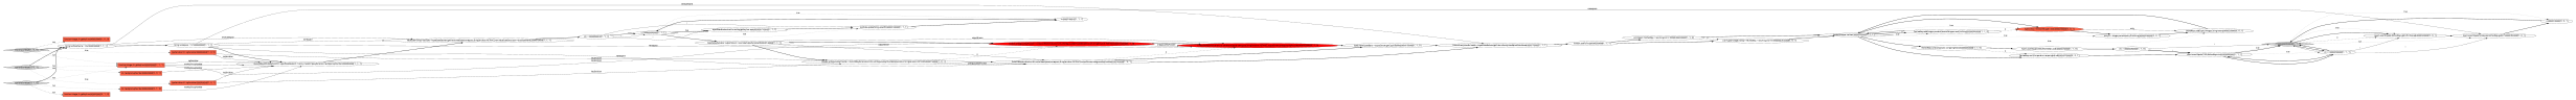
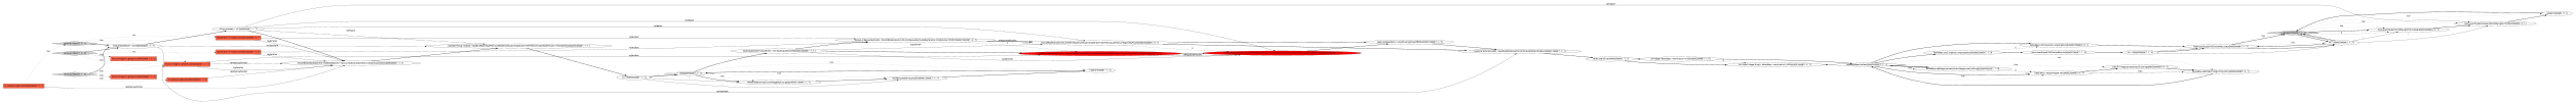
  digraph {
    fontname="Open Sans"
    rankdir=LR
    node [fillcolor=white fontname="Open Sans" shape=ellipse style=filled]
    edge [fontname="Open Sans" style=bold]
    n1 [label="boolean ambiguousKeyPossible = RocksDBKeySerializationUtils.isAmbiguousKeyPossible(keySerializer,StringSerializer.INSTANCE)@@@15@@@['1', '0', '1']"]
    n2 [label="RocksDBKeySerializationUtils.writeNameSpace(namespace,StringSerializer.INSTANCE,outputStream,ambiguousKeyPossible)@@@16@@@['1', '0', '1']"]
    n3 [fillcolor=red label="boolean ambiguousKeyPossible = CompositeKeySerializationUtils.isAmbiguousKeyPossible(keySerializer,StringSerializer.INSTANCE)@@@15@@@['0', '1', '0']"]
    n4 [label="ColumnFamilyHandle handle = keyedStateBackend.getColumnFamilyHandle(testStateName)@@@17@@@['1', '1', '1']"]
    n5 [fillcolor=red label="CompositeKeySerializationUtils.writeNameSpace(namespace,StringSerializer.INSTANCE,outputStream,ambiguousKeyPossible)@@@16@@@['0', '1', '0']"]
    n6 [label="byte(( nameSpaceBytes = outputStream.getCopyOfBuffer()@@@17@@@['1', '1', '0']"]
    n7 [label="RocksDBKeyedStateBackend<K> keyedStateBackend = factory.create(tmp,keySerializer,maxKeyGroupNumber)@@@6@@@['1', '1', '1']"]
    n8 [label="ValueState<String> testState = keyedStateBackend.getPartitionedState(namespace,StringSerializer.INSTANCE,new ValueStateDescriptor<>(testStateName,))@@@7@@@['1', '1', '1']"]
    n9 [label="int i = 0@@@8@@@['1', '1', '1']"]
    n10 [label="i < 1000@@@9@@@['1', '1', '1']" shape=diamond]
    n11 [label="DataOutputSerializer outputStream = new DataOutputSerializer(8)@@@14@@@['1', '1', '1']"]
    n12 [label="testState.update(String.valueOf(i))@@@12@@@['1', '1', '1']"]
    n13 [label="keyedStateBackend.setCurrentKey(getKeyFunc.apply(i))@@@11@@@['1', '1', '1']"]
    n14 [label="++i@@@10@@@['1', '1', '1']"]
    n15 [label="String testStateName = \"aha\"@@@3@@@['1', '1', '1']"]
    n16 [label="String namespace = \"ns\"@@@4@@@['1', '1', '1']"]
    n17 [label="Assert.assertEquals(namespace,fetchedKeys.get(i).f1)@@@33@@@['0', '0', '1']"]
    n18 [label="iterator.seekToFirst()@@@20@@@['1', '1', '1']"]
    n19 [fillcolor=lightgray label="i < 1000@@@30@@@['1', '1', '1']" shape=diamond]
    n20 [label="Assert.assertEquals(i,fetchedKeys.get(i).f0.intValue())@@@32@@@['0', '0', '1']"]
    n21 [label="++i@@@31@@@['0', '0', '1']"]
    n22 [label="int i = 0@@@29@@@['1', '1', '1']"]
    n23 [label="Assert.assertEquals(1000,fetchedKeys.size())@@@28@@@['1', '1', '1']"]
    n24 [fillcolor=lightgray label="testIteratorHelper['1', '0', '0']" shape=diamond]
    n25 [fillcolor=tomato label="TypeSerializer<K> keySerializer@@@2@@@['1', '0', '0']" shape=box]
    n26 [fillcolor=tomato label="Function<Integer,K> getKeyFunc@@@2@@@['1', '0', '0']" shape=box]
    n27 [fillcolor=tomato label="Function<Integer,K> getKeyFunc@@@2@@@['1', '1', '1']" shape=box]
-   n28 [fillcolor=tomato label="Tuple2 entry = iteratorWrapper.next()@@@23@@@['0', '0', '1']"]
+   n28 [label="Tuple2 entry = iteratorWrapper.next()@@@23@@@['0', '0', '1']"]
    n29 [label="entry.f0 = Integer.parseInt(entry.f0.toString())@@@24@@@['0', '0', '1']"]
    n30 [label="fetchedKeys.add((Tuple2<Integer,String>)entry)@@@25@@@['0', '0', '1']"]
    n31 [label="iteratorWrapper.hasNext()@@@22@@@['1', '1', '1']" shape=diamond]
    n32 [label="List<Tuple2<Integer,String>> fetchedKeys = new ArrayList<>(1000)@@@21@@@['0', '0', '1']"]
    n33 [label="List<Integer> fetchedKeys = new ArrayList<>(1000)@@@22@@@['1', '1', '0']"]
    n34 [label="fetchedKeys.add(Integer.parseInt(iteratorWrapper.next().toString()))@@@24@@@['1', '1', '0']"]
    n35 [label="fetchedKeys.sort(Comparator.comparingInt(null))@@@26@@@['1', '1', '0']"]
    n36 [label="fetchedKeys.sort(Comparator.comparingInt(null))@@@27@@@['0', '0', '1']"]
    n37 [label="Assert.assertEquals(1000,fetchedKeys.size())@@@27@@@['1', '1', '0']"]
    n38 [fillcolor=tomato label="int maxKeyGroupNumber@@@2@@@['0', '1', '0']" shape=box]
    n39 [fillcolor=tomato label="TypeSerializer<K> keySerializer@@@2@@@['0', '0', '1']" shape=box]
    n40 [label="int i = 0@@@28@@@['1', '1', '0']"]
    n41 [fillcolor=tomato label="int maxKeyGroupNumber@@@2@@@['0', '0', '1']" shape=box]
    n42 [fillcolor=lightgray label="testIteratorHelper['0', '0', '1']" shape=diamond]
    n43 [fillcolor=tomato label="Function<Integer,K> getKeyFunc@@@2@@@['0', '1', '0']" shape=box]
    n44 [fillcolor=lightgray label="testIteratorHelper['0', '1', '0']" shape=diamond]
    n1 -> n2
    n1 -> n2 [label=ambiguousKeyPossible style=solid]
    n1 -> n3 [label=0 style=dashed]
    n2 -> n4
    n2 -> n5 [label=0 style=dashed]
    n2 -> n6
    n3 -> n5
    n3 -> n5 [label=ambiguousKeyPossible style=solid]
    n4 -> n18
    n5 -> n6
    n6 -> n4
    n7 -> n8
    n8 -> n9
    n9 -> n10
    n9 -> n10 [label=i style=solid]
    n9 -> n12 [label=i style=solid]
    n9 -> n13 [label=i style=solid]
    n10 -> n11
    n10 -> n12 [label=true style=dotted]
    n10 -> n13
    n10 -> n13 [label=true style=dotted]
    n10 -> n14 [label=true style=dotted]
    n11 -> n1
    n11 -> n2 [label=outputStream style=solid]
    n11 -> n3
    n11 -> n5 [label=outputStream style=solid]
    n12 -> n14
    n13 -> n12
    n14 -> n10
    n15 -> n4 [label=testStateName style=solid]
    n15 -> n8 [label=testStateName style=solid]
    n15 -> n16
    n16 -> n2 [label=namespace style=solid]
    n16 -> n5 [label=namespace style=solid]
    n16 -> n7
    n16 -> n8 [label=namespace style=solid]
    n16 -> n17 [label=namespace style=solid]
    n17 -> n21
    n18 -> n32
    n18 -> n33
    n19 -> n17 [label=true style=dotted]
    n19 -> n20 [label=true style=dotted]
    n19 -> n20
    n19 -> n20 [label=0 style=dashed]
    n19 -> n21 [label=true style=dotted]
    n19 -> n22
    n20 -> n17
    n21 -> n19
    n22 -> n17 [label=i style=solid]
    n22 -> n19 [label=i style=solid]
    n22 -> n19
    n22 -> n20 [label=i style=solid]
    n22 -> n23
    n23 -> n19 [label=true style=dotted]
    n23 -> n19
    n23 -> n22 [label=true style=dotted]
    n23 -> n22
    n24 -> n15
    n24 -> n25 [label=true style=dotted]
    n24 -> n26 [label=true style=dashed]
    n24 -> n27 [label=true style=dotted]
    n25 -> n1 [label=keySerializer style=solid]
    n25 -> n7 [label=keySerializer style=solid]
    n27 -> n3 [label=keySerializer style=solid]
    n27 -> n7 [label=keySerializer style=solid]
    n27 -> n7 [label=maxKeyGroupNumber style=solid]
    n28 -> n29
    n28 -> n30 [label=entry style=solid]
    n29 -> n30
    n30 -> n31
    n31 -> n28
    n31 -> n28 [label=true style=dotted]
    n31 -> n29 [label=true style=dotted]
    n31 -> n30 [label=true style=dotted]
    n31 -> n34
    n31 -> n34 [label=true style=dotted]
    n31 -> n35
    n31 -> n36
    n32 -> n31
    n33 -> n31
    n33 -> n32 [label=0 style=dashed]
    n34 -> n28 [label=0 style=dashed]
    n34 -> n31
    n35 -> n36 [label=0 style=dashed]
    n35 -> n37
    n36 -> n23
    n37 -> n40
    n38 -> n7 [label=maxKeyGroupNumber style=solid]
    n39 -> n1 [label=keySerializer style=solid]
    n39 -> n7 [label=keySerializer style=solid]
-   n40 -> n19 [label=i style=solid]
+   n40 -> n22 [label=i style=solid]
    n40 -> n23
    n40 -> n23 [label=i style=solid]
    n41 -> n7 [label=maxKeyGroupNumber style=solid]
    n42 -> n15
    n42 -> n27 [label=true style=dotted]
    n42 -> n39 [label=true style=dotted]
-   n42 -> n41 [label=true style=dotted]
+   n41 -> n42 [label=true style=dotted]
    n44 -> n15
    n44 -> n27 [label=true style=dotted]
    n44 -> n38 [label=true style=dotted]
    n44 -> n43 [label=true style=dashed]
  }
